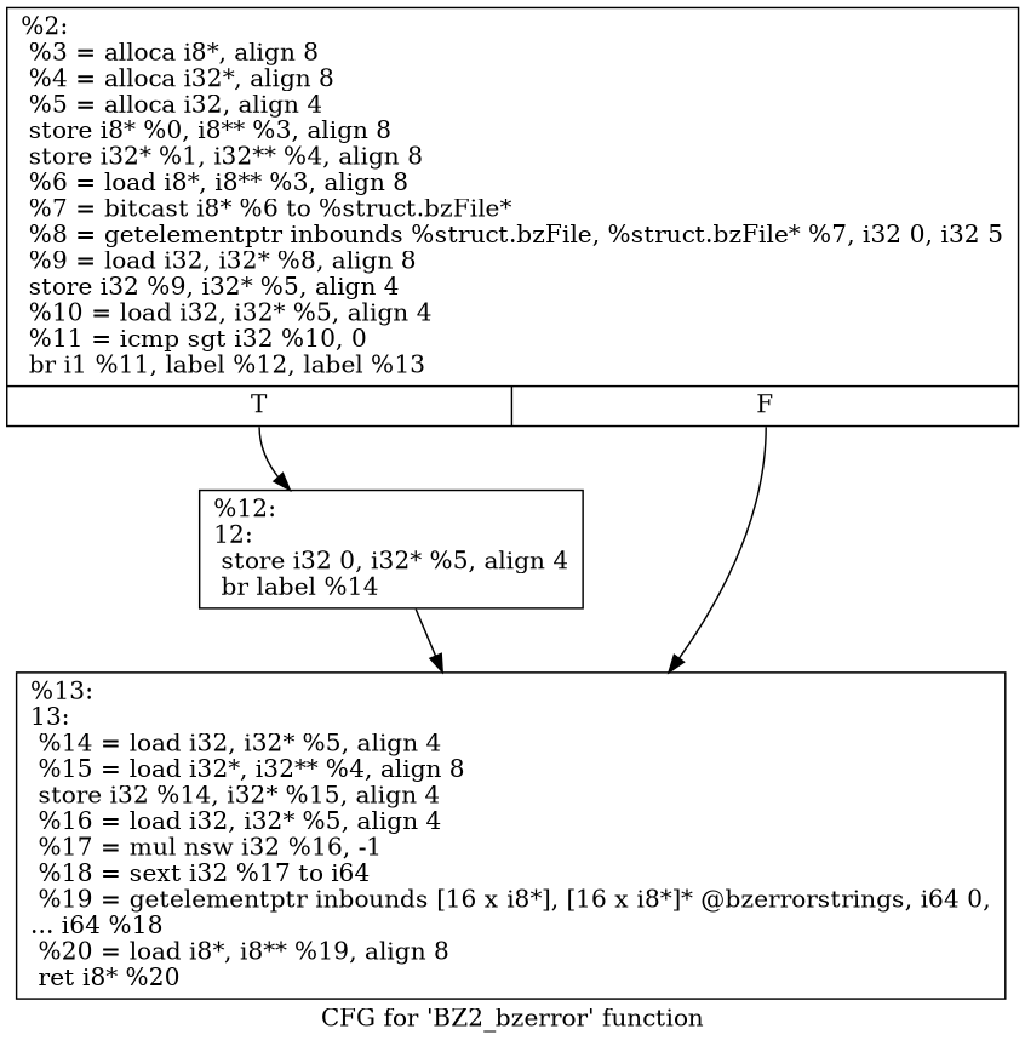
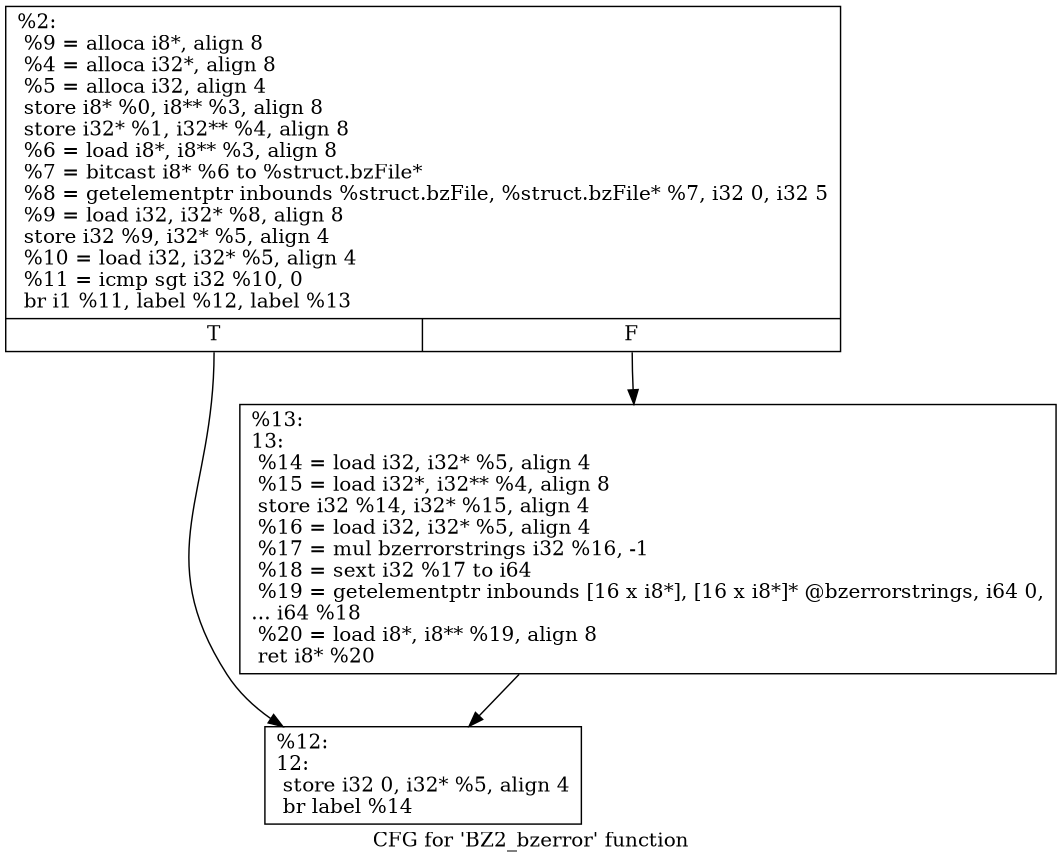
  digraph {
    label="CFG for 'BZ2_bzerror' function"
    node [shape=record]
-   n1 [label="{%2:\l  %3 = alloca i8*, align 8\l  %4 = alloca i32*, align 8\l  %5 = alloca i32, align 4\l  store i8* %0, i8** %3, align 8\l  store i32* %1, i32** %4, align 8\l  %6 = load i8*, i8** %3, align 8\l  %7 = bitcast i8* %6 to %struct.bzFile*\l  %8 = getelementptr inbounds %struct.bzFile, %struct.bzFile* %7, i32 0, i32 5\l  %9 = load i32, i32* %8, align 8\l  store i32 %9, i32* %5, align 4\l  %10 = load i32, i32* %5, align 4\l  %11 = icmp sgt i32 %10, 0\l  br i1 %11, label %12, label %13\l|{<s0>T|<s1>F}}"]
+   n1 [label="{%2:\l  %9 = alloca i8*, align 8\l  %4 = alloca i32*, align 8\l  %5 = alloca i32, align 4\l  store i8* %0, i8** %3, align 8\l  store i32* %1, i32** %4, align 8\l  %6 = load i8*, i8** %3, align 8\l  %7 = bitcast i8* %6 to %struct.bzFile*\l  %8 = getelementptr inbounds %struct.bzFile, %struct.bzFile* %7, i32 0, i32 5\l  %9 = load i32, i32* %8, align 8\l  store i32 %9, i32* %5, align 4\l  %10 = load i32, i32* %5, align 4\l  %11 = icmp sgt i32 %10, 0\l  br i1 %11, label %12, label %13\l|{<s0>T|<s1>F}}"]
    n2 [label="{%12:\l12:                                               \l  store i32 0, i32* %5, align 4\l  br label %14\l}"]
-   n3 [label="{%13:\l13:                                               \l  %14 = load i32, i32* %5, align 4\l  %15 = load i32*, i32** %4, align 8\l  store i32 %14, i32* %15, align 4\l  %16 = load i32, i32* %5, align 4\l  %17 = mul nsw i32 %16, -1\l  %18 = sext i32 %17 to i64\l  %19 = getelementptr inbounds [16 x i8*], [16 x i8*]* @bzerrorstrings, i64 0,\l... i64 %18\l  %20 = load i8*, i8** %19, align 8\l  ret i8* %20\l}"]
+   n3 [label="{%13:\l13:                                               \l  %14 = load i32, i32* %5, align 4\l  %15 = load i32*, i32** %4, align 8\l  store i32 %14, i32* %15, align 4\l  %16 = load i32, i32* %5, align 4\l  %17 = mul bzerrorstrings i32 %16, -1\l  %18 = sext i32 %17 to i64\l  %19 = getelementptr inbounds [16 x i8*], [16 x i8*]* @bzerrorstrings, i64 0,\l... i64 %18\l  %20 = load i8*, i8** %19, align 8\l  ret i8* %20\l}"]
    n1 -> n2 [tailport=s0]
    n1 -> n3 [tailport=s1]
-   n2 -> n3
+   n3 -> n2
  }
